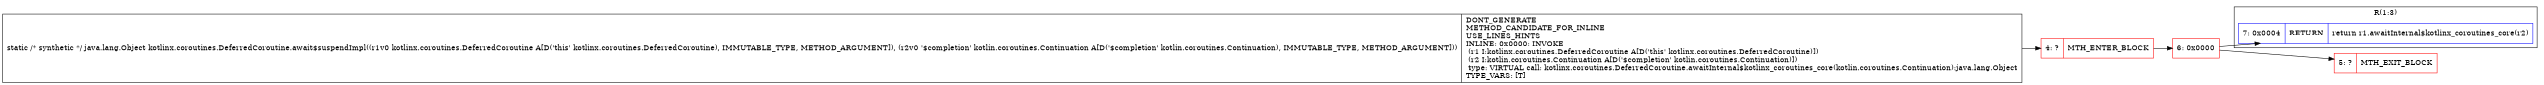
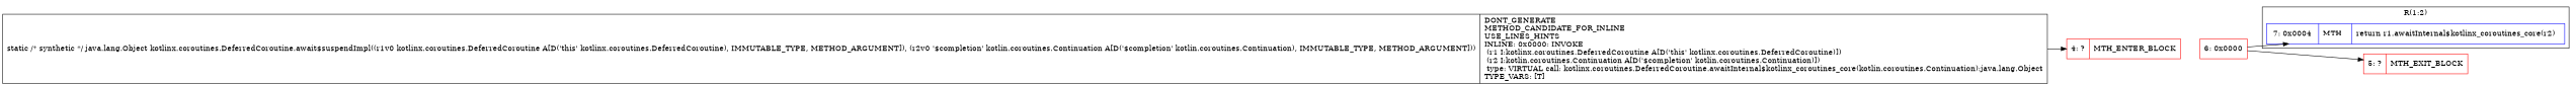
  digraph {
    rankdir=LR
    node [color=red shape=record]
-   n1 [color=blue label="{7\:\ 0x0004|RETURN\l|return r1.awaitInternal$kotlinx_coroutines_core(r2)\l}"]
+   n1 [color=blue label="{7\:\ 0x0004|MTH\l|return r1.awaitInternal$kotlinx_coroutines_core(r2)\l}"]
    n2 [label="{5\:\ ?|MTH_EXIT_BLOCK\l}"]
    n3 [label="{4\:\ ?|MTH_ENTER_BLOCK\l}"]
    n4 [label="{6\:\ 0x0000}"]
    n5 [label="{static \/* synthetic *\/ java.lang.Object kotlinx.coroutines.DeferredCoroutine.await$suspendImpl((r1v0 kotlinx.coroutines.DeferredCoroutine A[D('this' kotlinx.coroutines.DeferredCoroutine), IMMUTABLE_TYPE, METHOD_ARGUMENT]), (r2v0 '$completion' kotlin.coroutines.Continuation A[D('$completion' kotlin.coroutines.Continuation), IMMUTABLE_TYPE, METHOD_ARGUMENT]))  | DONT_GENERATE\lMETHOD_CANDIDATE_FOR_INLINE\lUSE_LINES_HINTS\lINLINE: 0x0000: INVOKE  \l  (r1 I:kotlinx.coroutines.DeferredCoroutine A[D('this' kotlinx.coroutines.DeferredCoroutine)])\l  (r2 I:kotlin.coroutines.Continuation A[D('$completion' kotlin.coroutines.Continuation)])\l type: VIRTUAL call: kotlinx.coroutines.DeferredCoroutine.awaitInternal$kotlinx_coroutines_core(kotlin.coroutines.Continuation):java.lang.Object\lTYPE_VARS: [T]\l}" color=""]
    subgraph cluster_1 {
-     label="R(1:3)"
+     label="R(1:2)"
      n1
    }
-   n3 -> n4
    n4 -> n1
    n4 -> n2
    n5 -> n3
  }
